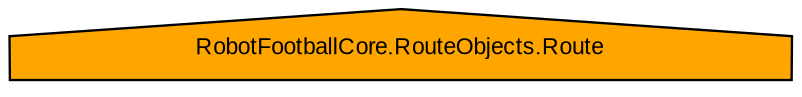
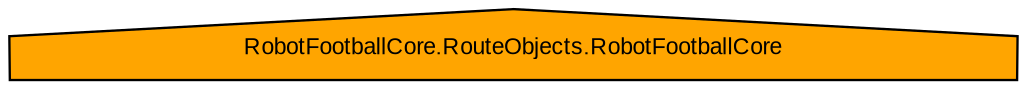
  digraph {
    rankdir=LR
    fontname="Liberation Sans"
-   n1 [color=black fillcolor=orange fontname="Liberation Sans" fontsize=10 height=0.2 label="RobotFootballCore.RouteObjects.Route" shape=house style=filled width=0.4]
+   n1 [color=black fillcolor=orange fontname="Liberation Sans" fontsize=10 height=0.2 label="RobotFootballCore.RouteObjects.RobotFootballCore" shape=house style=filled width=0.4]
  }
